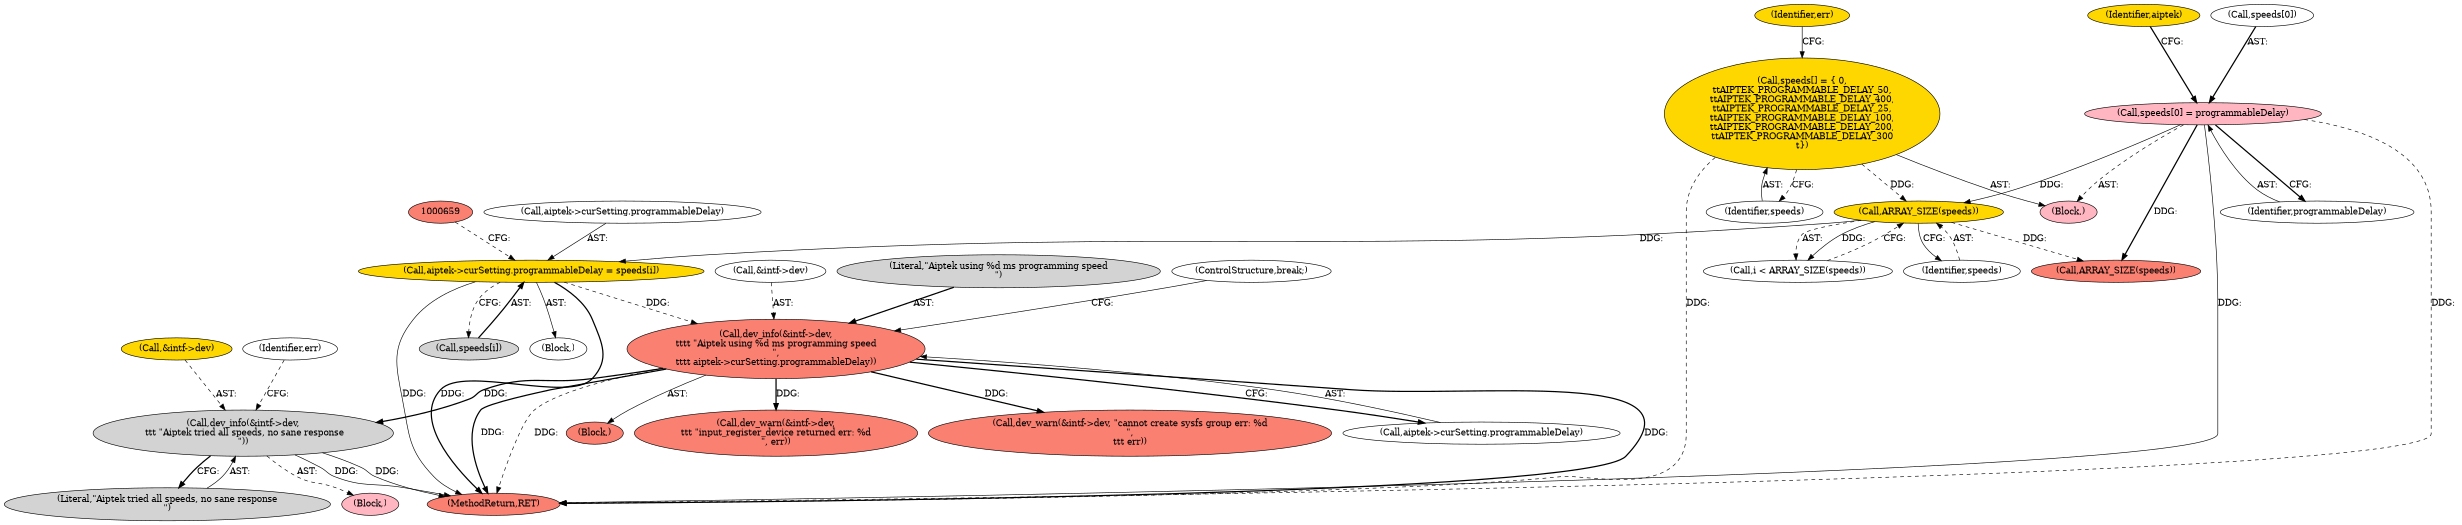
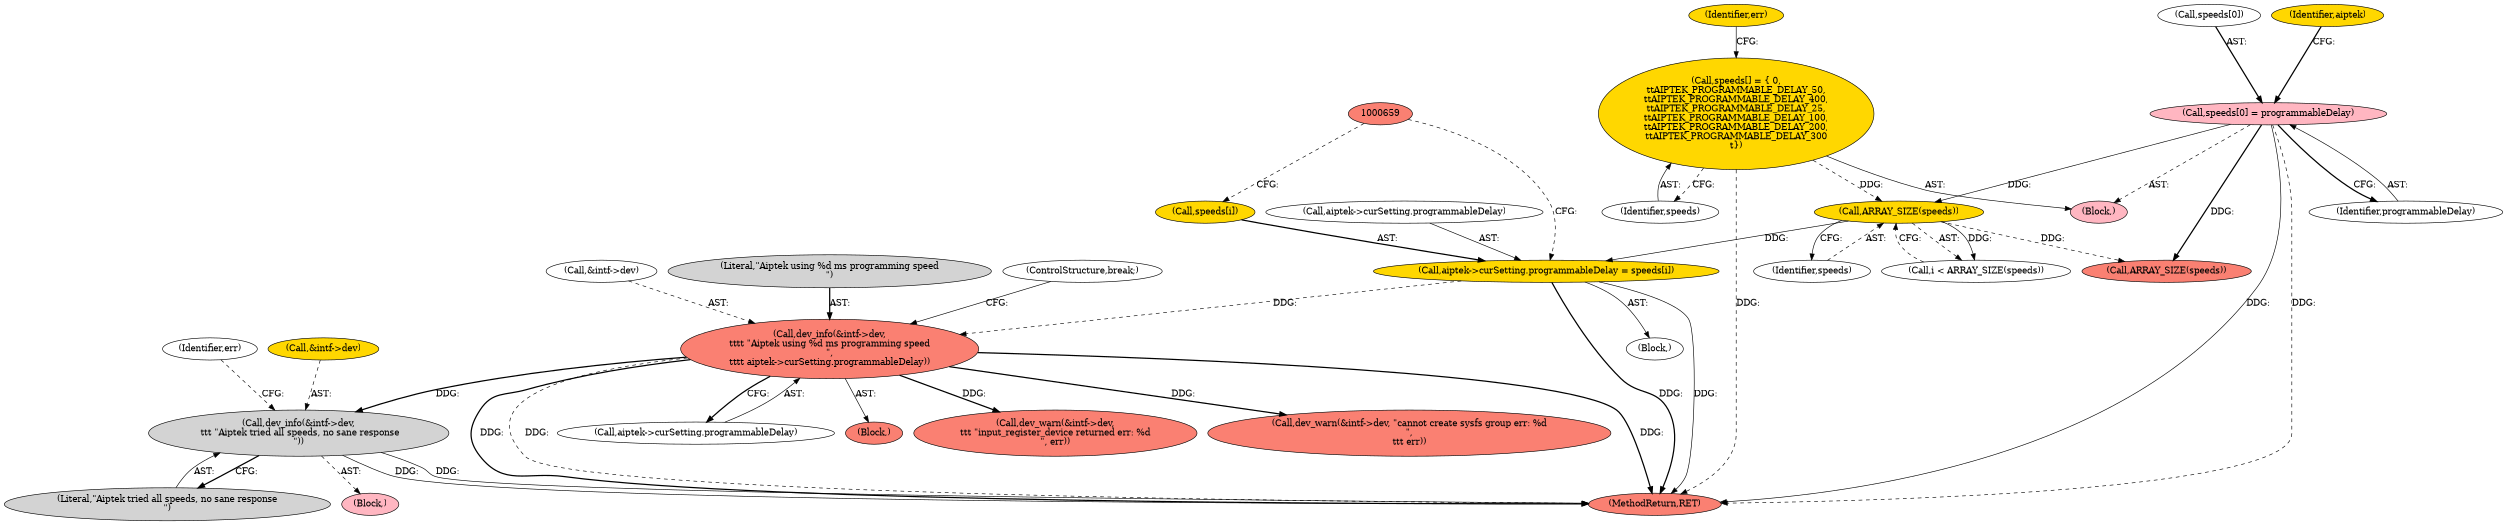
  digraph {
    node [fillcolor=white style=filled]
    edge [style=solid]
    n1 [fillcolor=lightgrey label="(Call,dev_info(&intf->dev,\n \t\t\t \"Aiptek tried all speeds, no sane response\n\"))"]
    n2 [fillcolor=lightgrey label="(Literal,\"Aiptek tried all speeds, no sane response\n\")"]
    n3 [fillcolor=salmon label="(MethodReturn,RET)"]
    n4 [fillcolor=lightpink label="(Block,)"]
    n5 [fillcolor=salmon label="(Call,dev_info(&intf->dev,\n\t\t\t\t \"Aiptek using %d ms programming speed\n\",\n\t\t\t\t aiptek->curSetting.programmableDelay))"]
    n6 [fillcolor=salmon label="(Block,)"]
    n7 [fillcolor=salmon label="(Call,dev_warn(&intf->dev,\n\t\t\t \"input_register_device returned err: %d\n\", err))"]
    n8 [fillcolor=salmon label="(Call,dev_warn(&intf->dev, \"cannot create sysfs group err: %d\n\",\n\t\t\t err))"]
    n9 [label="(Call,aiptek->curSetting.programmableDelay)"]
    n10 [fillcolor=gold label="(Call,aiptek->curSetting.programmableDelay = speeds[i])"]
-   n11 [fillcolor=lightgrey label="(Call,speeds[i])"]
+   n11 [fillcolor=gold label="(Call,speeds[i])"]
    n12 [label="(Block,)"]
    n13 [fillcolor=gold label="(Call,ARRAY_SIZE(speeds))"]
    n14 [label="(Identifier,speeds)"]
    n15 [label="(Call,i < ARRAY_SIZE(speeds))"]
    n16 [fillcolor=salmon label="(Call,ARRAY_SIZE(speeds))"]
    n17 [fillcolor=gold label="(Call,speeds[] = { 0,\n\t\tAIPTEK_PROGRAMMABLE_DELAY_50,\n\t\tAIPTEK_PROGRAMMABLE_DELAY_400,\n\t\tAIPTEK_PROGRAMMABLE_DELAY_25,\n\t\tAIPTEK_PROGRAMMABLE_DELAY_100,\n\t\tAIPTEK_PROGRAMMABLE_DELAY_200,\n\t\tAIPTEK_PROGRAMMABLE_DELAY_300\n\t})"]
    n18 [fillcolor=lightpink label="(Block,)"]
    n19 [label="(Identifier,speeds)"]
    n20 [fillcolor=lightpink label="(Call,speeds[0] = programmableDelay)"]
    n21 [label="(Identifier,programmableDelay)"]
    n22 [fillcolor=gold label="(Identifier,aiptek)"]
    n23 [label="(Call,&intf->dev)"]
    n24 [label="(Call,aiptek->curSetting.programmableDelay)"]
    n25 [fillcolor=gold label="(Identifier,err)"]
    n26 [label="(Call,speeds[0])"]
    n27 [fillcolor=gold label="(Call,&intf->dev)"]
    n28 [label="(Identifier,err)"]
    n29 [fillcolor=lightgrey label="(Literal,\"Aiptek using %d ms programming speed\n\")"]
    n30 [label="(ControlStructure,break;)"]
    1000659 [fillcolor=salmon]
    n1 -> n2 [label="CFG: " style=bold]
    n1 -> n3 [label="DDG: "]
    n1 -> n3 [label="DDG: "]
    n1 -> n4 [label="AST: " style=dashed]
    n2 -> n1 [label="AST: "]
    n5 -> n1 [label="DDG: " style=bold]
    n5 -> n3 [label="DDG: " style=dashed]
    n5 -> n3 [label="DDG: " style=bold]
    n5 -> n3 [label="DDG: " style=bold]
    n5 -> n6 [label="AST: "]
    n5 -> n7 [label="DDG: " style=bold]
    n5 -> n8 [label="DDG: " style=bold]
    n5 -> n9 [label="CFG: " style=bold]
    n9 -> n5 [label="AST: "]
    n10 -> n3 [label="DDG: "]
    n10 -> n3 [label="DDG: " style=bold]
    n10 -> n5 [label="DDG: " style=dashed]
-   n10 -> n11 [label="CFG: " style=dashed]
+   1000659 -> n11 [label="CFG: " style=dashed]
    n10 -> n12 [label="AST: "]
    n11 -> n10 [label="AST: " style=bold]
    n13 -> n10 [label="DDG: "]
    n13 -> n14 [label="CFG: "]
    n13 -> n15 [label="AST: " style=dashed]
    n13 -> n15 [label="DDG: "]
    n13 -> n16 [label="DDG: " style=dashed]
    n14 -> n13 [label="AST: " style=dashed]
    n15 -> n13 [label="CFG: " style=dashed]
    n17 -> n3 [label="DDG: " style=dashed]
    n17 -> n13 [label="DDG: " style=dashed]
    n17 -> n18 [label="AST: "]
    n17 -> n19 [label="CFG: " style=dashed]
    n19 -> n17 [label="AST: "]
    n20 -> n3 [label="DDG: "]
    n20 -> n3 [label="DDG: " style=dashed]
    n20 -> n13 [label="DDG: "]
    n20 -> n16 [label="DDG: " style=bold]
    n20 -> n18 [label="AST: " style=dashed]
    n20 -> n21 [label="CFG: " style=bold]
    n21 -> n20 [label="AST: "]
    n22 -> n20 [label="CFG: " style=bold]
    n23 -> n5 [label="AST: " style=dashed]
    n24 -> n10 [label="AST: "]
    n25 -> n17 [label="CFG: "]
    n26 -> n20 [label="AST: " style=bold]
    n27 -> n1 [label="AST: " style=dashed]
    n28 -> n1 [label="CFG: " style=dashed]
    n29 -> n5 [label="AST: " style=bold]
    n30 -> n5 [label="CFG: "]
    1000659 -> n10 [label="CFG: " style=dashed]
  }
